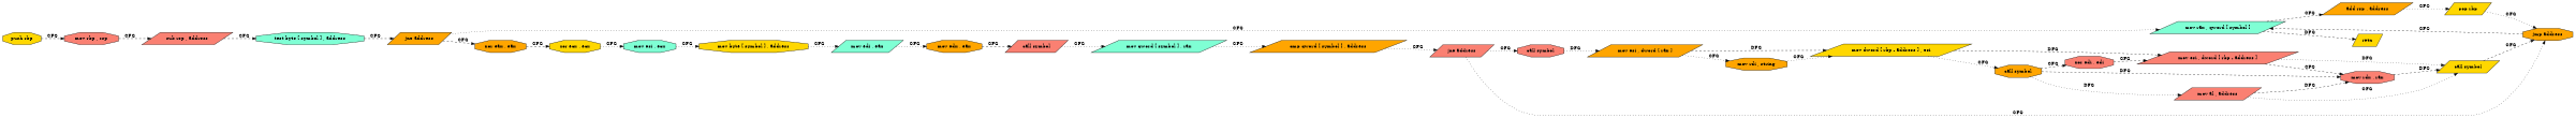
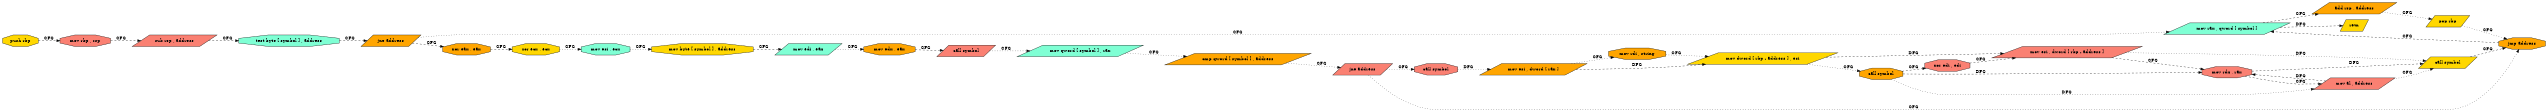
  digraph {
    rankdir=LR
    node [fillcolor=salmon shape=parallelogram style=filled]
    edge [style=dashed]
    n1 [fillcolor=gold label="push rbp" shape=octagon]
    n2 [label="mov rbp , rsp" shape=octagon]
    n3 [label="sub rsp , address"]
    n4 [fillcolor=aquamarine label="test byte [ symbol ] , address" shape=octagon]
    n5 [fillcolor=orange label="jne address"]
    n6 [fillcolor=aquamarine label="mov rax , qword [ symbol ]"]
    n7 [fillcolor=orange label="xor eax , eax" shape=octagon]
    n8 [fillcolor=orange label="add rsp , address"]
    n9 [fillcolor=gold label=retn]
    n10 [fillcolor=gold label="xor ecx , ecx" shape=octagon]
    n11 [fillcolor=gold label="pop rbp"]
    n12 [fillcolor=aquamarine label="mov esi , ecx" shape=octagon]
    n13 [fillcolor=orange label="jmp address" shape=octagon]
    n14 [fillcolor=gold label="mov byte [ symbol ] , address" shape=octagon]
    n15 [fillcolor=aquamarine label="mov edi , eax"]
    n16 [fillcolor=orange label="mov edx , eax" shape=octagon]
    n17 [label="call symbol"]
    n18 [fillcolor=aquamarine label="mov qword [ symbol ] , rax"]
    n19 [fillcolor=orange label="cmp qword [ symbol ] , address"]
    n20 [label="jne address"]
    n21 [label="call symbol" shape=octagon]
    n22 [fillcolor=orange label="mov esi , dword [ rax ]"]
    n23 [fillcolor=orange label="mov rdi , string" shape=octagon]
    n24 [fillcolor=gold label="mov dword [ rbp - address ] , esi"]
    n25 [fillcolor=orange label="call symbol" shape=octagon]
    n26 [label="mov esi , dword [ rbp - address ]"]
    n27 [label="xor edi , edi" shape=octagon]
    n28 [label="mov rdx , rax" shape=octagon]
    n29 [label="mov al , address"]
    n30 [fillcolor=gold label="call symbol"]
    n1 -> n2 [label=CFG]
    n2 -> n3 [label=CFG]
    n3 -> n4 [label=CFG]
    n4 -> n5 [label=CFG]
    n5 -> n6 [label=CFG style=dotted]
    n5 -> n7 [label=CFG]
    n6 -> n8 [label=CFG]
    n6 -> n9 [label=DFG]
    n7 -> n10 [label=CFG]
    n8 -> n11 [label=CFG style=dotted]
    n10 -> n12 [label=CFG style=dotted]
    n11 -> n13 [label=CFG style=dotted]
    n12 -> n14 [label=CFG style=dotted]
    n13 -> n6 [label=CFG]
-   n14 -> n15 [label=CFG style=dotted]
+   n14 -> n15 [label=CFG]
    n15 -> n16 [label=CFG style=dotted]
    n16 -> n17 [label=CFG]
    n17 -> n18 [label=CFG style=dotted]
    n18 -> n19 [label=CFG style=dotted]
    n19 -> n20 [label=CFG style=dotted]
    n20 -> n13 [label=CFG style=dotted]
    n20 -> n21 [label=CFG style=dotted]
    n21 -> n22 [label=DFG style=dotted]
    n22 -> n23 [label=CFG style=dotted]
    n22 -> n24 [label=DFG]
    n23 -> n24 [label=CFG style=dotted]
    n24 -> n25 [label=CFG style=dotted]
    n24 -> n26 [label=DFG]
    n25 -> n27 [label=CFG]
    n25 -> n28 [label=DFG]
    n25 -> n29 [label=DFG style=dotted]
    n26 -> n28 [label=CFG]
    n26 -> n30 [label=DFG style=dotted]
    n27 -> n26 [label=CFG]
+   n28 -> n29 [label=CFG]
    n28 -> n30 [label=DFG]
    n29 -> n28 [label=DFG]
    n29 -> n30 [label=CFG style=dotted]
    n30 -> n13 [label=CFG]
  }
